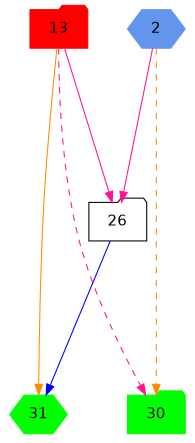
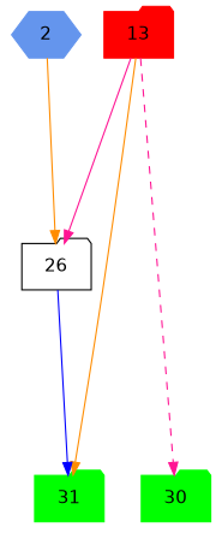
  digraph {
    fontname="DejaVu Sans"
    ranksep=2.0
    node [color=green fontname="DejaVu Sans" shape=folder style=filled]
    edge [color=darkorange fontname="DejaVu Sans" style=solid]
    2 [color=cornflowerblue shape=hexagon]
    13 [color=red]
    26 [color=black style=""]
    30
-   31 [shape=hexagon]
+   31
    subgraph sub_1 {
      rank=same
      2
      13
    }
    subgraph sub_2 {
      rank=same
      26
    }
    subgraph sub_3 {
      rank=same
      30
      31
    }
-   2 -> 26 [color=deeppink]
-   2 -> 30 [style=dashed]
+   2 -> 26
    13 -> 26 [color=deeppink]
    13 -> 30 [color=deeppink style=dashed]
    13 -> 31
    26 -> 31 [color=blue]
  }
